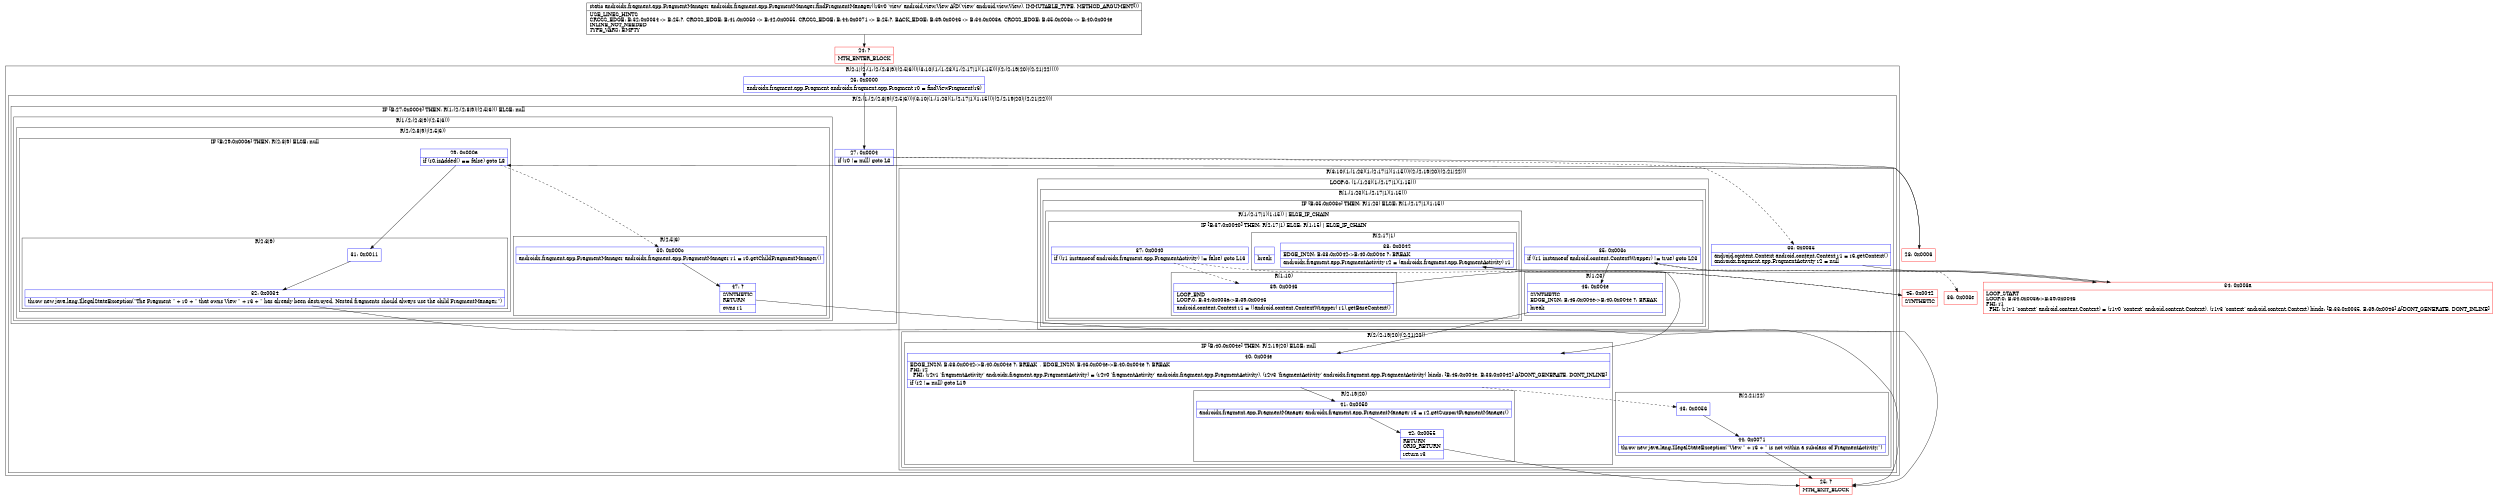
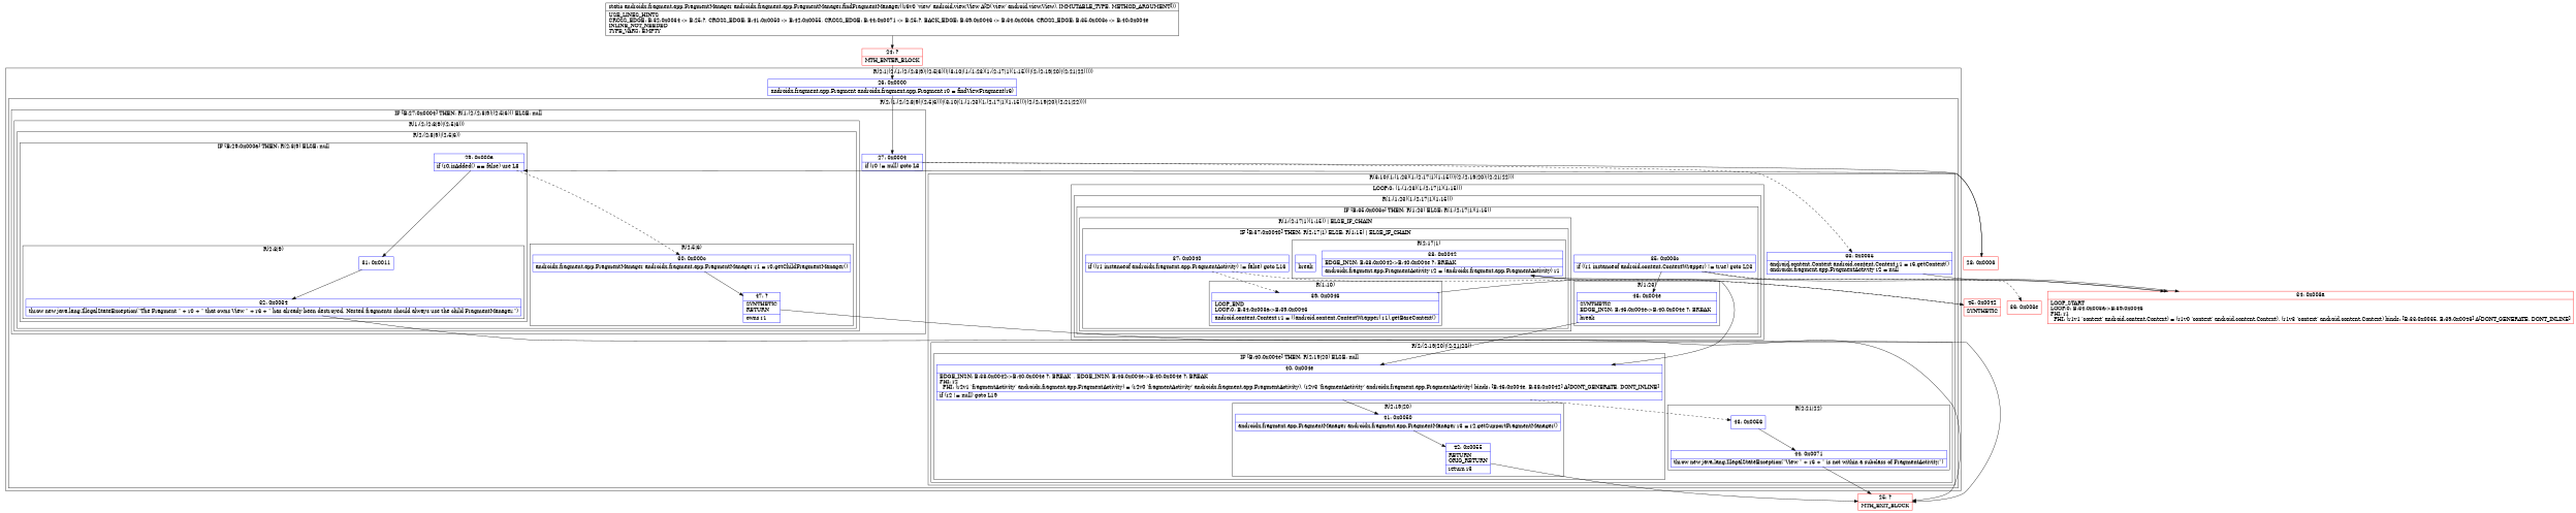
  digraph {
    node [color=blue shape=record]
    n1 [label="{31\:\ 0x0011}"]
    n2 [label="{32\:\ 0x0034|throw new java.lang.IllegalStateException(\"The Fragment \" + r0 + \" that owns View \" + r6 + \" has already been destroyed. Nested fragments should always use the child FragmentManager.\")\l}"]
-   n3 [label="{29\:\ 0x000a|if (r0.isAdded() == false) goto L8\l}"]
+   n3 [label="{29\:\ 0x000a|if (r0.isAdded() == false) use L8\l}"]
    n4 [label="{30\:\ 0x000c|androidx.fragment.app.FragmentManager androidx.fragment.app.FragmentManager r1 = r0.getChildFragmentManager()\l}"]
    n5 [label="{47\:\ ?|SYNTHETIC\lRETURN\l|owns r1\l}"]
    n6 [label="{27\:\ 0x0004|if (r0 != null) goto L3\l}"]
    n7 [label="{46\:\ 0x004e|SYNTHETIC\lEDGE_INSN: B:46:0x004e\-\>B:40:0x004e ?: BREAK  \l|break\l}"]
    n8 [label="{38\:\ 0x0042|EDGE_INSN: B:38:0x0042\-\>B:40:0x004e ?: BREAK  \l|androidx.fragment.app.FragmentActivity r2 = (androidx.fragment.app.FragmentActivity) r1\l}"]
    n9 [label="{|break\l}"]
    n10 [label="{39\:\ 0x0046|LOOP_END\lLOOP:0: B:34:0x003a\-\>B:39:0x0046\l|android.content.Context r1 = ((android.content.ContextWrapper) r1).getBaseContext()\l}"]
    n11 [label="{37\:\ 0x0040|if ((r1 instanceof androidx.fragment.app.FragmentActivity) != false) goto L16\l}"]
    n12 [label="{35\:\ 0x003c|if ((r1 instanceof android.content.ContextWrapper) != true) goto L23\l}"]
    n13 [label="{41\:\ 0x0050|androidx.fragment.app.FragmentManager androidx.fragment.app.FragmentManager r3 = r2.getSupportFragmentManager()\l}"]
    n14 [label="{42\:\ 0x0055|RETURN\lORIG_RETURN\l|return r3\l}"]
    n15 [label="{40\:\ 0x004e|EDGE_INSN: B:38:0x0042\-\>B:40:0x004e ?: BREAK  , EDGE_INSN: B:46:0x004e\-\>B:40:0x004e ?: BREAK  \lPHI: r2 \l  PHI: (r2v1 'fragmentActivity' androidx.fragment.app.FragmentActivity) = (r2v0 'fragmentActivity' androidx.fragment.app.FragmentActivity), (r2v3 'fragmentActivity' androidx.fragment.app.FragmentActivity) binds: [B:46:0x004e, B:38:0x0042] A[DONT_GENERATE, DONT_INLINE]\l|if (r2 != null) goto L19\l}"]
    n16 [label="{43\:\ 0x0056}"]
    n17 [label="{44\:\ 0x0071|throw new java.lang.IllegalStateException(\"View \" + r6 + \" is not within a subclass of FragmentActivity.\")\l}"]
    n18 [label="{33\:\ 0x0035|android.content.Context android.content.Context r1 = r6.getContext()\landroidx.fragment.app.FragmentActivity r2 = null\l}"]
    n19 [label="{26\:\ 0x0000|androidx.fragment.app.Fragment androidx.fragment.app.Fragment r0 = findViewFragment(r6)\l}"]
    n20 [color=red label="{25\:\ ?|MTH_EXIT_BLOCK\l}"]
    n21 [color=red label="{28\:\ 0x0006}"]
    n22 [color=red label="{34\:\ 0x003a|LOOP_START\lLOOP:0: B:34:0x003a\-\>B:39:0x0046\lPHI: r1 \l  PHI: (r1v1 'context' android.content.Context) = (r1v0 'context' android.content.Context), (r1v3 'context' android.content.Context) binds: [B:33:0x0035, B:39:0x0046] A[DONT_GENERATE, DONT_INLINE]\l}"]
    n23 [color=red label="{45\:\ 0x0042|SYNTHETIC\l}"]
    n24 [color=red label="{36\:\ 0x003e}"]
    n25 [color=red label="{24\:\ ?|MTH_ENTER_BLOCK\l}"]
    n26 [label="{static androidx.fragment.app.FragmentManager androidx.fragment.app.FragmentManager.findFragmentManager((r6v0 'view' android.view.View A[D('view' android.view.View), IMMUTABLE_TYPE, METHOD_ARGUMENT]))  | USE_LINES_HINTS\lCROSS_EDGE: B:32:0x0034 \-\> B:25:?, CROSS_EDGE: B:41:0x0050 \-\> B:42:0x0055, CROSS_EDGE: B:44:0x0071 \-\> B:25:?, BACK_EDGE: B:39:0x0046 \-\> B:34:0x003a, CROSS_EDGE: B:35:0x003c \-\> B:40:0x004e\lINLINE_NOT_NEEDED\lTYPE_VARS: EMPTY\l}" color=""]
    subgraph cluster_1 {
      label="R(2:1|(2:(1:(2:(2:8|9)|(2:5|6)))|(3:10|(1:(1:23)(1:(2:17|1)(1:15)))|(2:(2:19|20)|(2:21|22)))))"
      n19
      subgraph cluster_2 {
        label="R(2:(1:(2:(2:8|9)|(2:5|6)))|(3:10|(1:(1:23)(1:(2:17|1)(1:15)))|(2:(2:19|20)|(2:21|22))))"
        subgraph cluster_3 {
          label="IF [B:27:0x0004] THEN: R(1:(2:(2:8|9)|(2:5|6))) ELSE: null"
          n6
          subgraph cluster_4 {
            label="R(1:(2:(2:8|9)|(2:5|6)))"
            subgraph cluster_5 {
              label="R(2:(2:8|9)|(2:5|6))"
              subgraph cluster_6 {
                label="IF [B:29:0x000a] THEN: R(2:8|9) ELSE: null"
                n3
                subgraph cluster_7 {
                  label="R(2:8|9)"
                  n1
                  n2
                }
              }
              subgraph cluster_8 {
                label="R(2:5|6)"
                n4
                n5
              }
            }
          }
        }
        subgraph cluster_9 {
          label="R(3:10|(1:(1:23)(1:(2:17|1)(1:15)))|(2:(2:19|20)|(2:21|22)))"
          n18
          subgraph cluster_10 {
            label="LOOP:0: (1:(1:23)(1:(2:17|1)(1:15)))"
            subgraph cluster_11 {
              label="R(1:(1:23)(1:(2:17|1)(1:15)))"
              subgraph cluster_12 {
                label="IF [B:35:0x003c] THEN: R(1:23) ELSE: R(1:(2:17|1)(1:15))"
                n12
                subgraph cluster_13 {
                  label="R(1:23)"
                  n7
                }
                subgraph cluster_14 {
                  label="R(1:(2:17|1)(1:15)) | ELSE_IF_CHAIN\l"
                  subgraph cluster_15 {
                    label="IF [B:37:0x0040] THEN: R(2:17|1) ELSE: R(1:15) | ELSE_IF_CHAIN\l"
                    n11
                    subgraph cluster_16 {
                      label="R(2:17|1)"
                      n8
                      n9
                    }
                    subgraph cluster_17 {
                      label="R(1:10)"
                      n10
                    }
                  }
                }
              }
            }
          }
          subgraph cluster_18 {
            label="R(2:(2:19|20)|(2:21|22))"
            subgraph cluster_19 {
              label="IF [B:40:0x004e] THEN: R(2:19|20) ELSE: null"
              n15
              subgraph cluster_20 {
                label="R(2:19|20)"
                n13
                n14
              }
            }
            subgraph cluster_21 {
              label="R(2:21|22)"
              n16
              n17
            }
          }
        }
      }
    }
    n1 -> n2
    n2 -> n20
    n3 -> n1
    n3 -> n4 [style=dashed]
    n4 -> n5
    n5 -> n20
    n6 -> n18 [style=dashed]
    n6 -> n21
    n7 -> n15
    n8 -> n15
    n10 -> n22
    n11 -> n10 [style=dashed]
    n11 -> n23 [style=dashed]
    n12 -> n7
    n12 -> n24 [style=dashed]
    n13 -> n14
    n14 -> n20
    n15 -> n13
    n15 -> n16 [style=dashed]
    n16 -> n17
    n17 -> n20
    n18 -> n22
    n19 -> n6
    n21 -> n3
-   n22 -> n12
+   n12 -> n22
    n23 -> n8
    n25 -> n19
    n26 -> n25
  }
